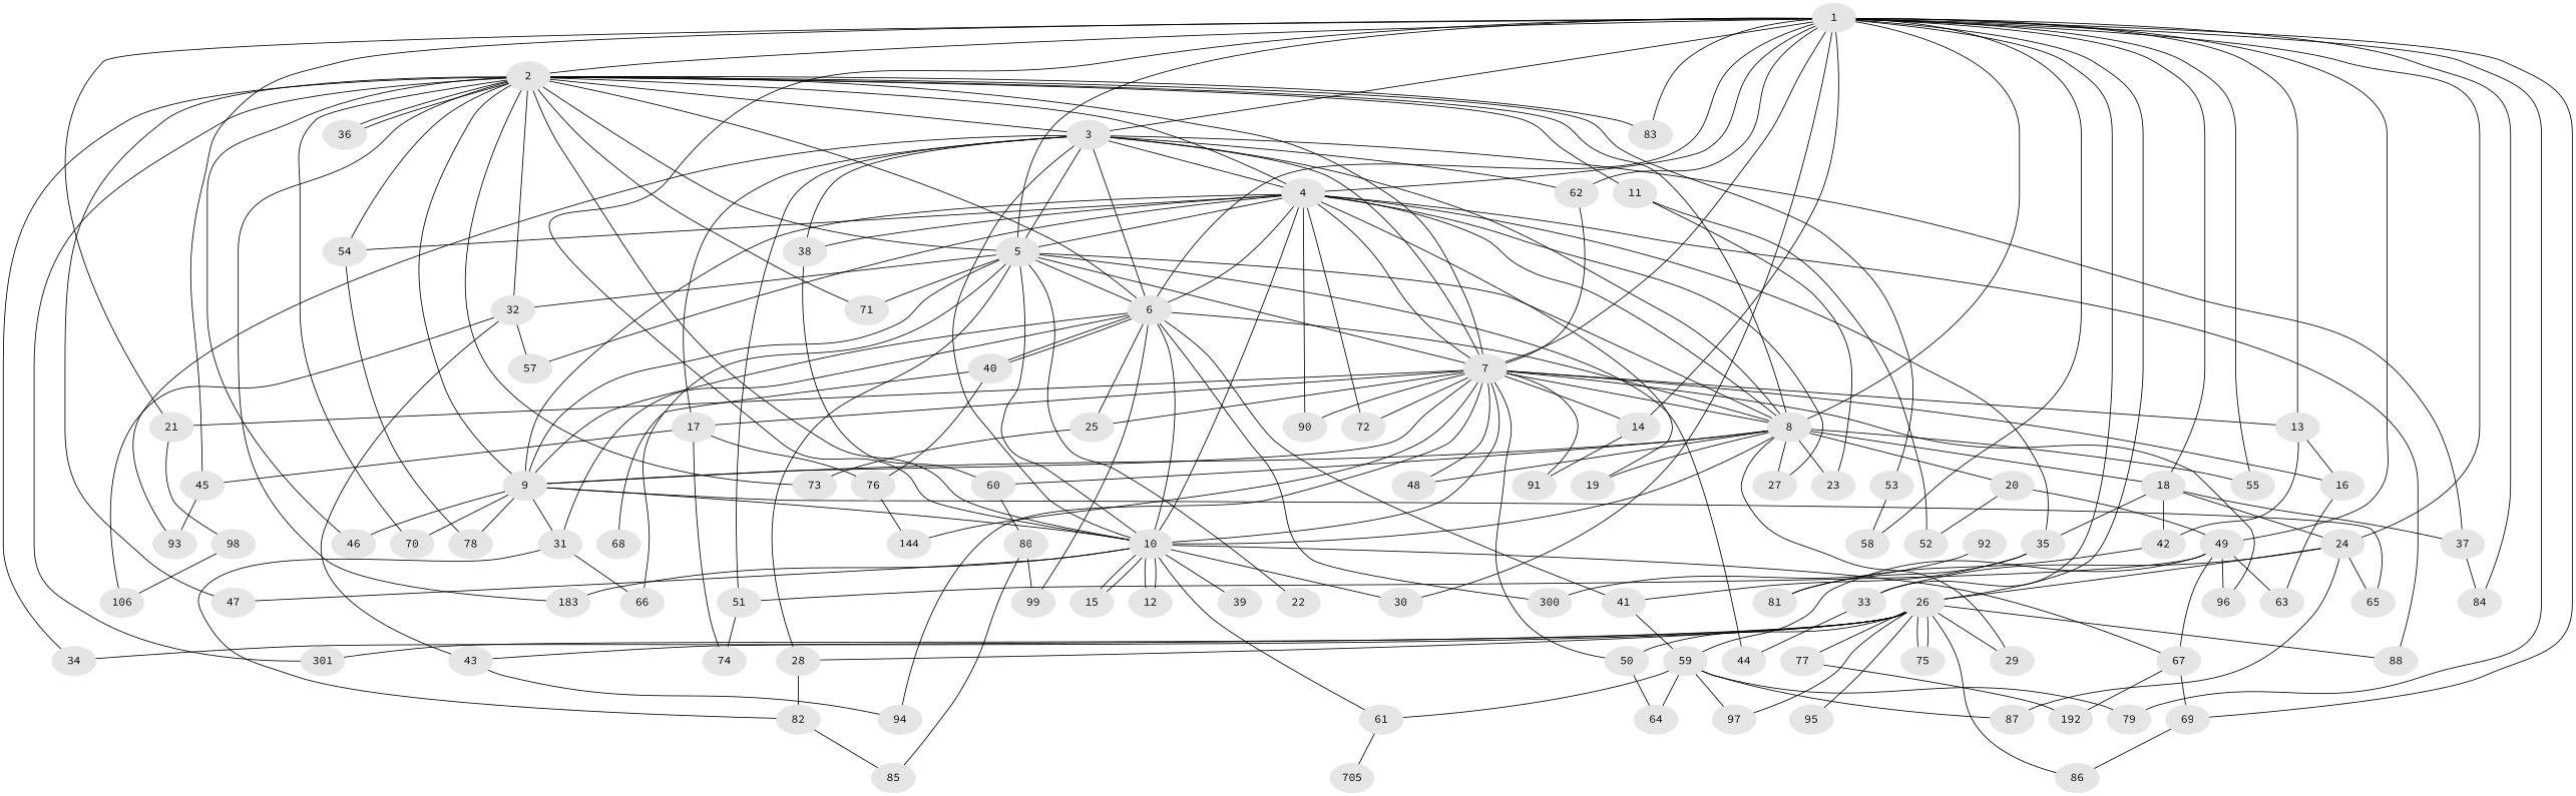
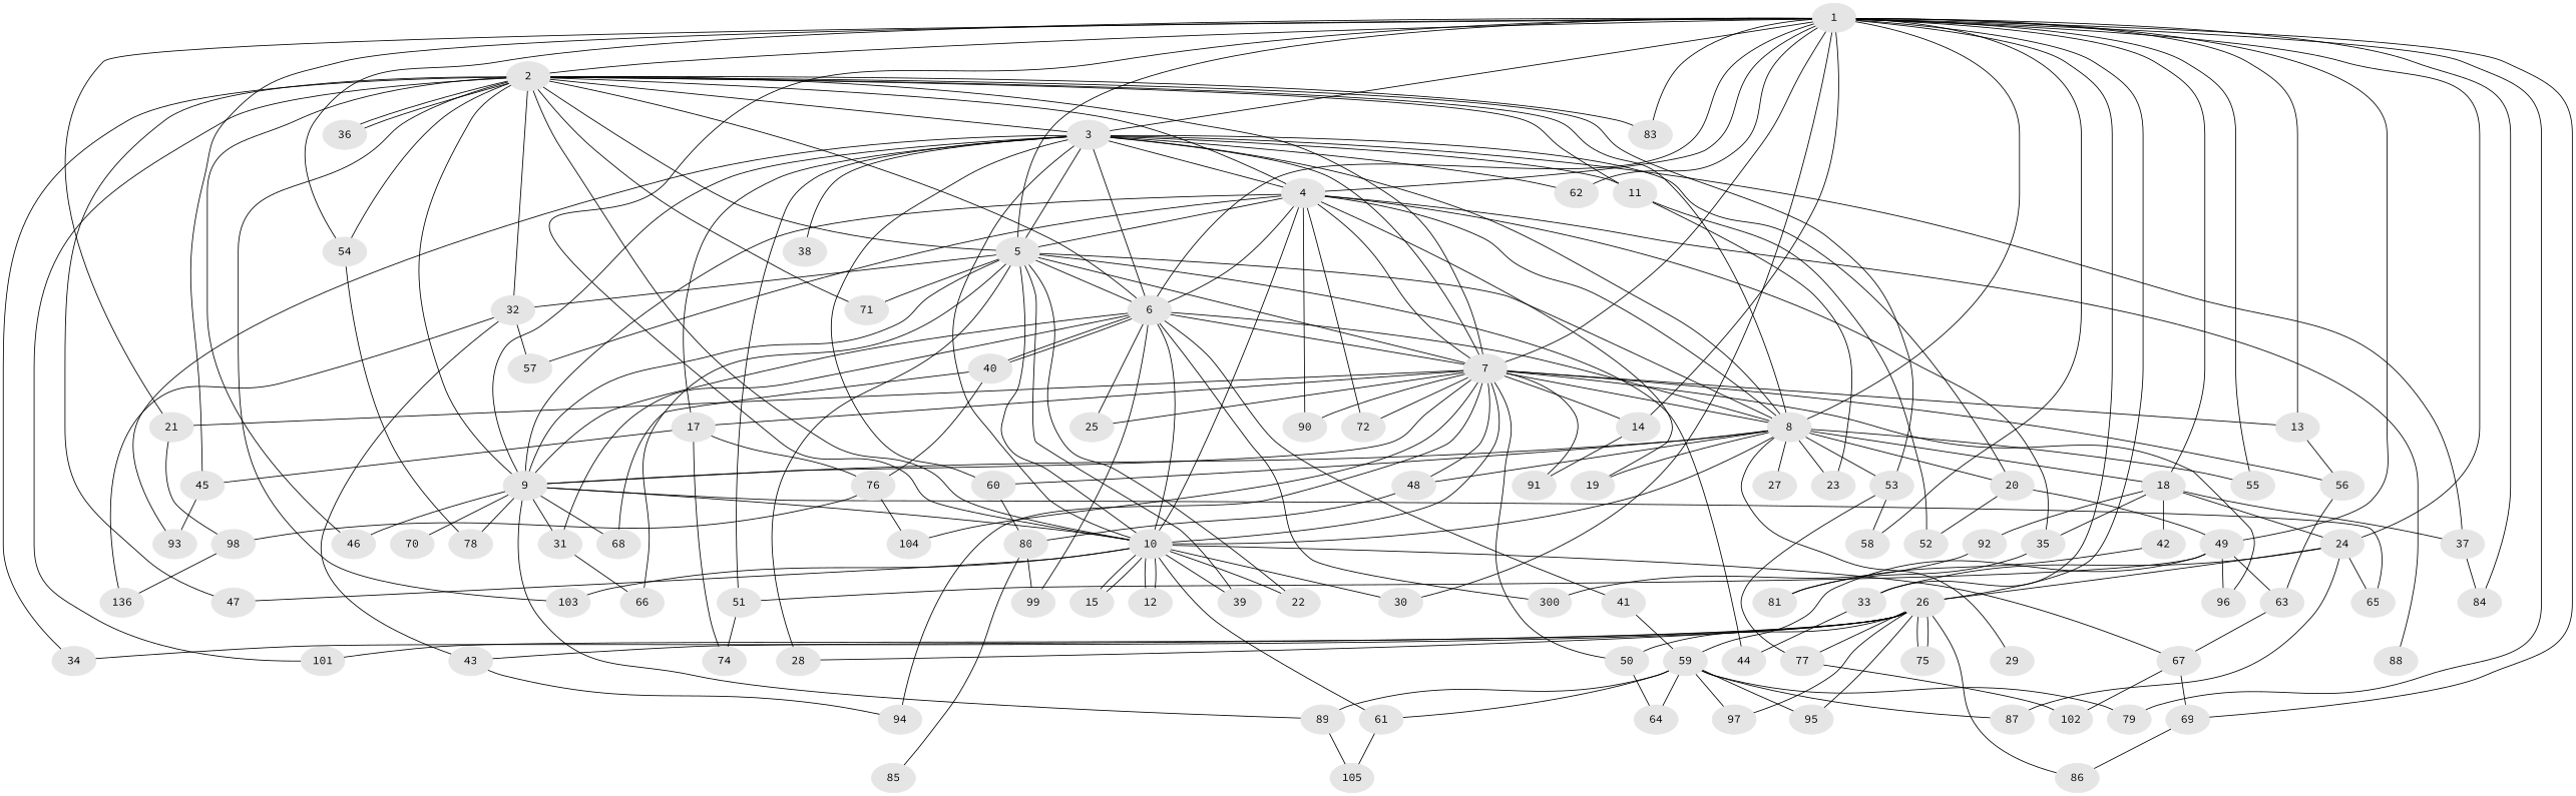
  graph {
    fontname="Source Code Pro"
    node [color=gray90 fontname="Source Code Pro" style=filled]
    edge [fontname="Source Code Pro"]
    1
    2
    3
    4
    5
    6
    7
    8
    10
    13
    14
    18
    21
    24
    26
    30
    33
    45
    49
    54
    55
    58
    62
    69
    79
    83
    84
    9
    11
    32
    34
    36
    46
    47
    53
    70
    71
-   73
-   101 [label=301]
-   103 [label=183]
+   101
+   103
    17
    20
    37
    38
    51
    60
    93
    19
    27
    35
    57
    72
    88
    90
    22
    28
    39
    44
    66
    25
    31
    40
    41
    99
    n65 [label=300]
    48
    50
-   56 [label=16]
+   56
    91
    94
    96
-   104 [label=144]
+   104
    23
    29
    65
    68
    78
+   89
    12
    15
    61
    67
    42
    92
    98
    87
    43
    75
    77
    86
    95
    97
    59
    63
    52
-   106
+   106 [label=136]
    74
    76
    80
    81
-   82
    64
-   105 [label=705]
-   102 [label=192]
+   105
+   102
    85
    1 -- 2
    1 -- 3
    1 -- 4
    1 -- 5
    1 -- 6
    1 -- 7
    1 -- 8
    1 -- 10
    1 -- 13
    1 -- 14
    1 -- 18
    1 -- 21
    1 -- 24
    1 -- 26
    1 -- 30
    1 -- 33
    1 -- 45
    1 -- 49
-   4 -- 54
+   1 -- 54
    1 -- 55
    1 -- 58
    1 -- 62
    1 -- 69
    1 -- 79
    1 -- 83
    1 -- 84
    2 -- 3
    2 -- 4
    2 -- 5
    2 -- 6
    2 -- 7
    2 -- 8
    2 -- 10
    2 -- 54
    2 -- 83
    2 -- 9
    2 -- 11
    2 -- 32
    2 -- 34
    2 -- 36
    2 -- 36
    2 -- 46
    2 -- 47
    2 -- 53
-   2 -- 70
    2 -- 71
-   2 -- 73
    2 -- 101
    2 -- 103
    3 -- 4
    3 -- 5
    3 -- 6
    3 -- 7
    3 -- 8
    3 -- 10
    3 -- 62
+   3 -- 9
+   3 -- 11
    3 -- 17
+   3 -- 20
    3 -- 37
    3 -- 38
    3 -- 51
-   38 -- 60
+   3 -- 60
    3 -- 93
    4 -- 5
    4 -- 6
    4 -- 7
    4 -- 8
    4 -- 10
    4 -- 9
-   4 -- 38
    4 -- 19
-   4 -- 27
    4 -- 35
    4 -- 57
    4 -- 72
    4 -- 88
    4 -- 90
    5 -- 6
    5 -- 7
    5 -- 8
    5 -- 10
    5 -- 9
    5 -- 32
    5 -- 71
    5 -- 22
    5 -- 28
+   5 -- 39
    5 -- 44
    5 -- 66
-   62 -- 7
+   6 -- 7
    6 -- 8
    6 -- 10
    6 -- 9
    6 -- 25
    6 -- 31
    6 -- 40
    6 -- 40
    6 -- 41
    6 -- 99
    6 -- n65
    7 -- 8
    7 -- 10
    7 -- 13
    7 -- 14
    7 -- 21
    7 -- 9
    7 -- 17
    7 -- 72
    7 -- 90
    7 -- 25
    7 -- 48
    7 -- 50
    7 -- 56
    7 -- 91
    7 -- 94
    7 -- 96
    7 -- 104
    8 -- 10
    8 -- 18
    8 -- 55
    8 -- 9
+   8 -- 53
    8 -- 20
    8 -- 60
    8 -- 19
    8 -- 27
    8 -- 48
    8 -- 23
    8 -- 29
    10 -- 30
    10 -- 47
    10 -- 103
+   10 -- 22
    10 -- 39
    10 -- 12
    10 -- 12
    10 -- 15
    10 -- 15
    10 -- 61
    10 -- 67
    13 -- 56
-   13 -- 42
    14 -- 91
    18 -- 24
    18 -- 37
    18 -- 35
    18 -- 42
+   18 -- 92
    21 -- 98
    24 -- 26
    24 -- 33
    24 -- 65
    24 -- 87
    26 -- 34
    26 -- 101
-   26 -- 88
    26 -- 28
    26 -- 50
-   26 -- 29
    26 -- 43
    26 -- 75
    26 -- 75
    26 -- 77
    26 -- 86
    26 -- 95
    26 -- 97
    33 -- 44
    45 -- 93
    49 -- 51
    49 -- 96
-   49 -- 67
+   63 -- 67
    49 -- 59
    49 -- 63
    54 -- 78
    69 -- 86
    9 -- 10
    9 -- 46
    9 -- 70
    9 -- 31
    9 -- 65
+   9 -- 68
    9 -- 78
+   9 -- 89
    11 -- 23
    11 -- 52
    32 -- 57
    32 -- 43
    32 -- 106
    53 -- 58
+   53 -- 77
    17 -- 45
    17 -- 74
    17 -- 76
    20 -- 49
    20 -- 52
    37 -- 84
    51 -- 74
    60 -- 80
-   35 -- 41
    35 -- 81
-   28 -- 82
-   25 -- 73
    31 -- 66
-   31 -- 82
    40 -- 68
    40 -- 76
    41 -- 59
+   48 -- 80
    50 -- 64
    56 -- 63
+   89 -- 105
    61 -- 105
    67 -- 69
    67 -- 102
    42 -- 81
    92 -- n65
    98 -- 106
    43 -- 94
    77 -- 102
    59 -- 79
+   59 -- 89
    59 -- 61
    59 -- 87
+   59 -- 95
    59 -- 97
    59 -- 64
    76 -- 104
+   76 -- 98
    80 -- 99
    80 -- 85
-   82 -- 85
  }
